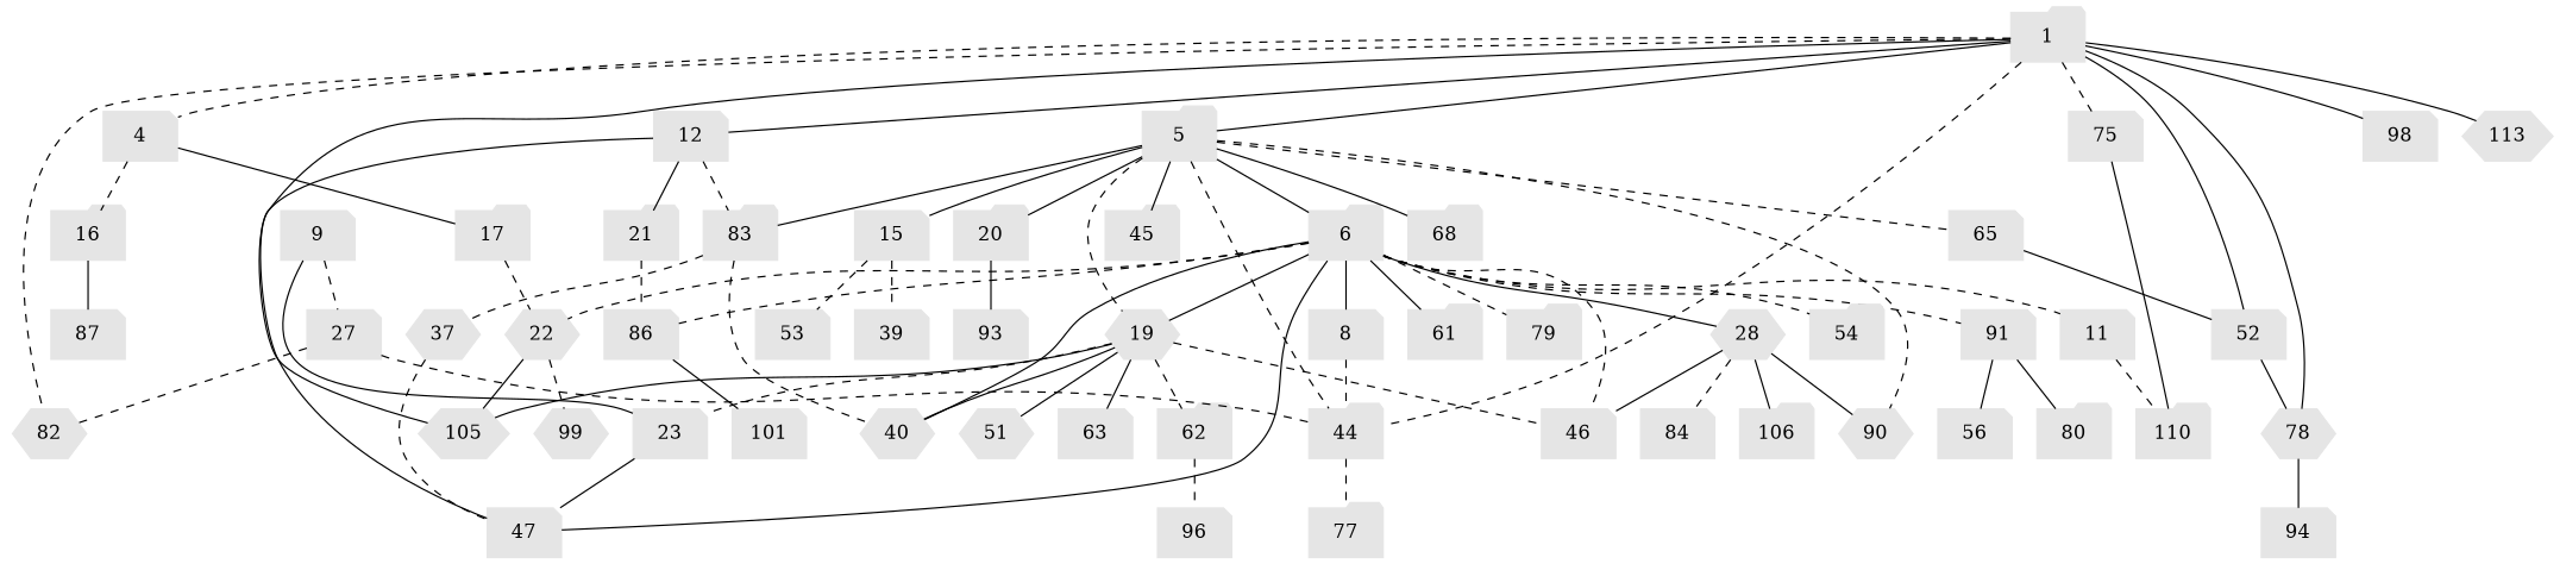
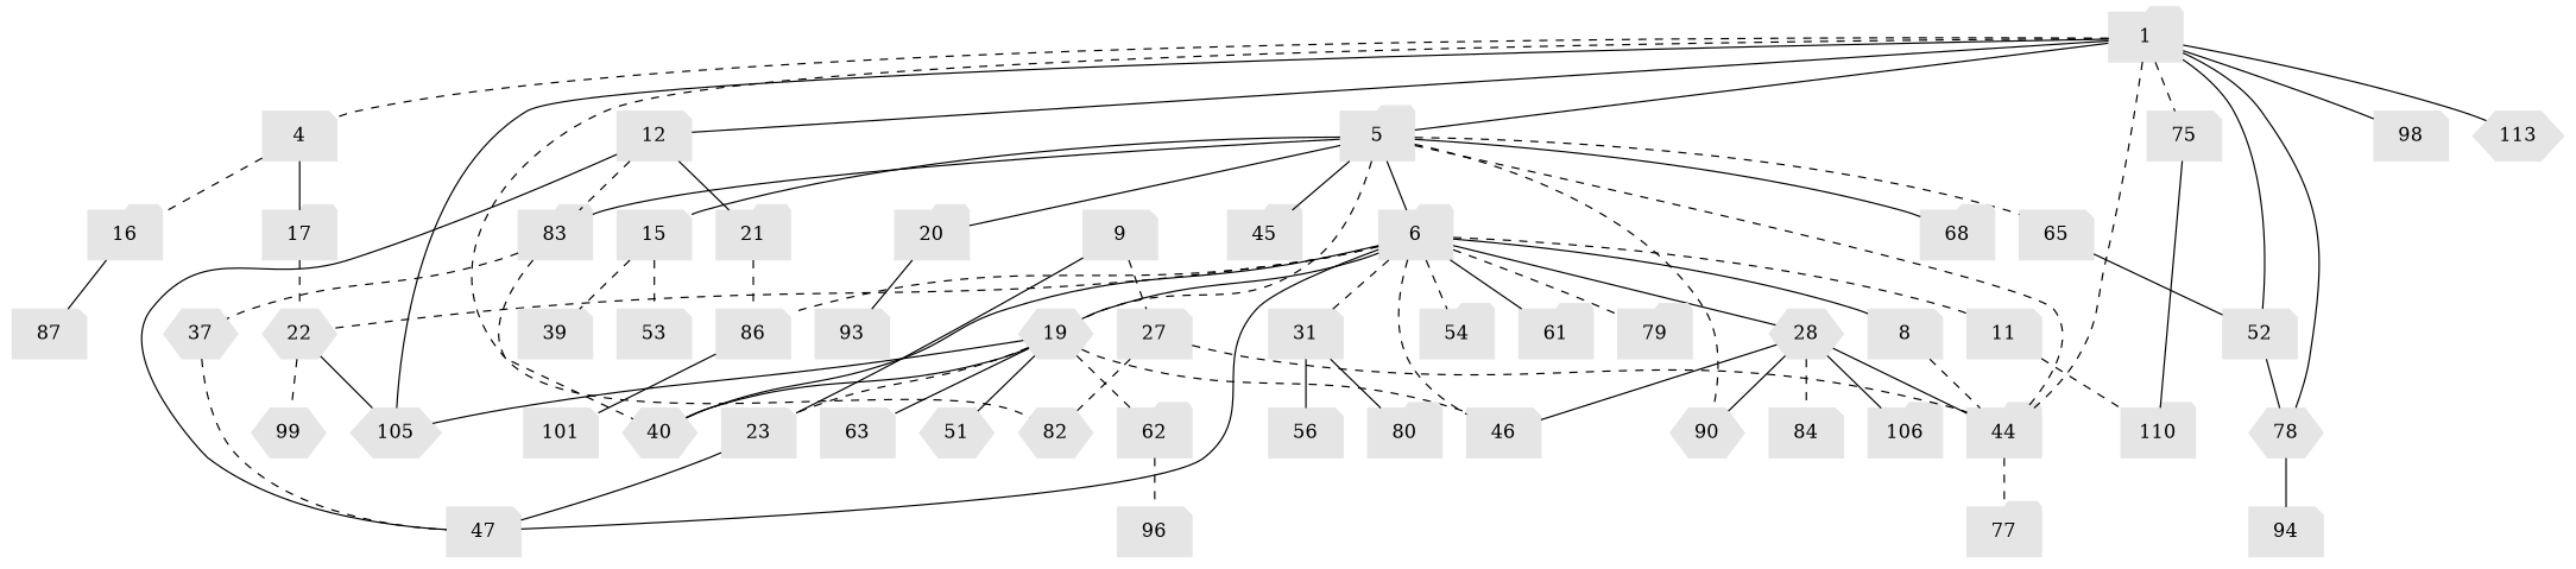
  graph {
    node [color=gray90 shape=note style=filled]
    edge [style=solid]
    1 [shape=folder super="+2+3"]
    4
    5 [shape=folder super="+10"]
    12 [super="+24"]
    44 [shape=folder super="+49+55"]
    52 [super="+91"]
    75 [super="+110+83"]
    78 [shape=hexagon super="+97"]
    82 [shape=hexagon super="+107"]
    98
    105 [shape=hexagon super="+108"]
    113 [shape=hexagon]
    16 [shape=folder super="+58"]
    17 [shape=folder]
    19 [shape=hexagon super="+25"]
    6 [shape=folder super="+50+57+18+7+60"]
    n17 [label=83 shape=folder super="+26"]
    15 [super="+36"]
    20 [shape=folder super="+59"]
    45 [shape=folder super="+70"]
    65 [super="+114"]
    68 [shape=folder]
    90 [shape=hexagon]
    47 [super="+95"]
    21 [shape=folder]
    46 [super="+73"]
    23
    40 [shape=hexagon super="+109"]
    51 [shape=hexagon]
    62 [shape=folder super="+103"]
    63 [super="+72"]
    77 [shape=folder]
    n33 [label=110 shape=folder]
    94
    87
    22 [shape=hexagon super="+71"]
    8 [super="+67"]
    11 [super="+69+112"]
    28 [shape=hexagon super="+48"]
-   31 [label=91]
+   31
    54 [shape=folder super="+81"]
    61 [shape=folder super="+92"]
    79 [shape=folder]
    86 [super="+104"]
    37 [shape=hexagon]
    39
    53
    93
    9
    27 [super="+66+42"]
    99 [shape=hexagon]
    84
    106 [shape=folder]
    56
    80 [shape=folder]
    101
    96
    1 -- 4 [style=dashed]
    1 -- 5
    1 -- 12
    1 -- 44 [style=dashed]
    1 -- 52 [weight=2]
    1 -- 75 [style=dashed]
    1 -- 78
    1 -- 82 [style=dashed]
    1 -- 98
    1 -- 105
    1 -- 113
    4 -- 16 [style=dashed]
    4 -- 17
    5 -- 44 [style=dashed]
    5 -- 19 [style=dashed]
    5 -- 6
    5 -- n17
    5 -- 15
    5 -- 20
    5 -- 45 [weight=2]
    5 -- 65 [style=dashed]
    5 -- 68
    5 -- 90 [style=dashed]
    12 -- n17 [style=dashed]
    12 -- 47
    12 -- 21
    44 -- 77 [style=dashed]
    52 -- 78
    75 -- n33
    78 -- 94
    16 -- 87
    17 -- 22 [style=dashed]
    19 -- 105
    19 -- 46 [style=dashed]
    19 -- 23 [style=dashed]
    19 -- 40
    19 -- 51
    19 -- 62 [style=dashed]
    19 -- 63
    6 -- 19
    6 -- 47
    6 -- 46 [style=dashed]
    6 -- 40
    6 -- 22 [style=dashed]
    6 -- 8
    6 -- 11 [style=dashed]
    6 -- 28
    6 -- 31 [style=dashed]
    6 -- 54 [style=dashed]
    6 -- 61
    6 -- 79 [style=dashed]
    6 -- 86 [style=dashed]
    n17 -- 40 [style=dashed]
    n17 -- 37 [style=dashed]
    15 -- 39 [style=dashed]
    15 -- 53 [style=dashed]
    20 -- 93
    65 -- 52
    21 -- 86 [style=dashed]
    23 -- 47
    62 -- 96 [style=dashed]
    22 -- 105
    22 -- 99 [style=dashed]
    8 -- 44 [style=dashed]
    11 -- n33 [style=dashed]
+   28 -- 44
    28 -- 90
    28 -- 46
    28 -- 84 [style=dashed]
    28 -- 106
    31 -- 56
    31 -- 80
    86 -- 101
    37 -- 47 [style=dashed]
    9 -- 23
    9 -- 27 [style=dashed]
    27 -- 44 [style=dashed]
    27 -- 82 [style=dashed]
  }
